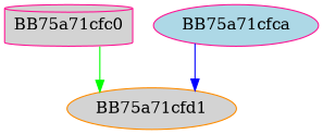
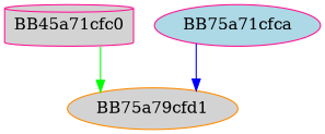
  digraph {
    splines=ortho
    node [color=deeppink fillcolor=lightgrey shape=ellipse style=filled]
-   BB75a71cfc0 [shape=cylinder]
-   BB75a71cfd1 [color=darkorange]
+   BB75a71cfc0 [shape=cylinder label=BB45a71cfc0]
+   BB75a71cfd1 [color=darkorange label=BB75a79cfd1]
    BB75a71cfca [fillcolor=lightblue]
    BB75a71cfc0 -> BB75a71cfd1 [color=green]
    BB75a71cfca -> BB75a71cfd1 [color=blue]
  }
